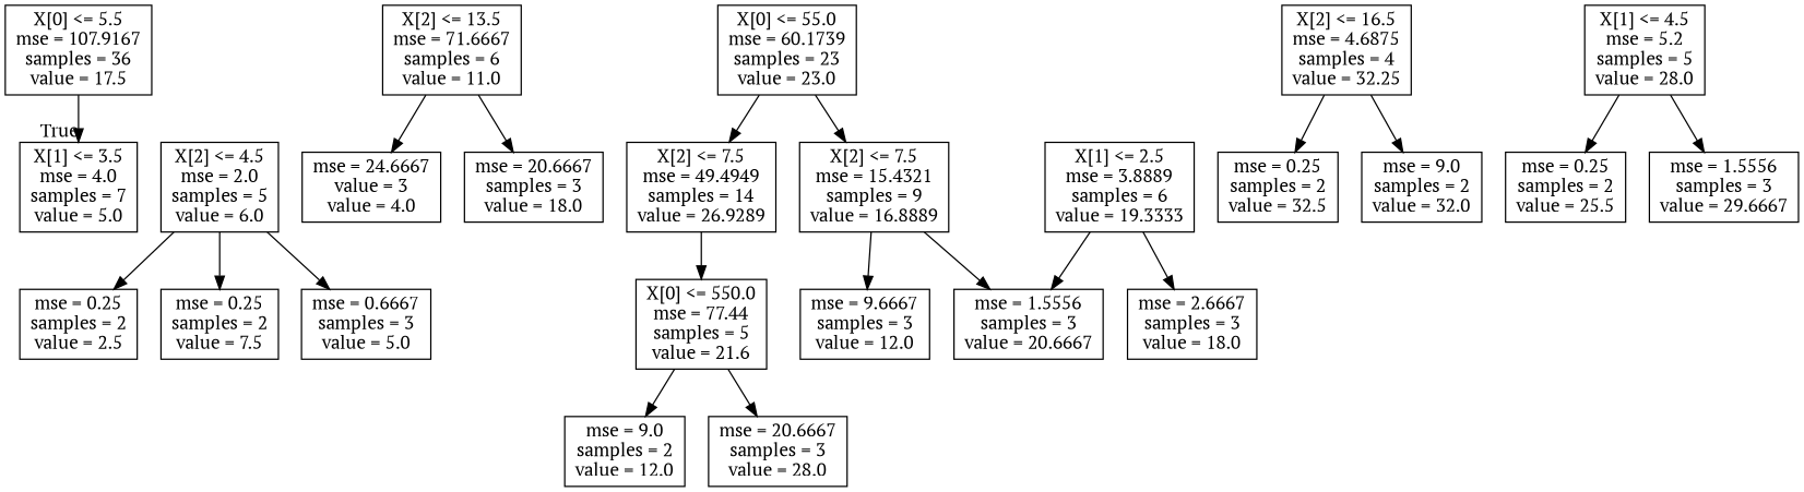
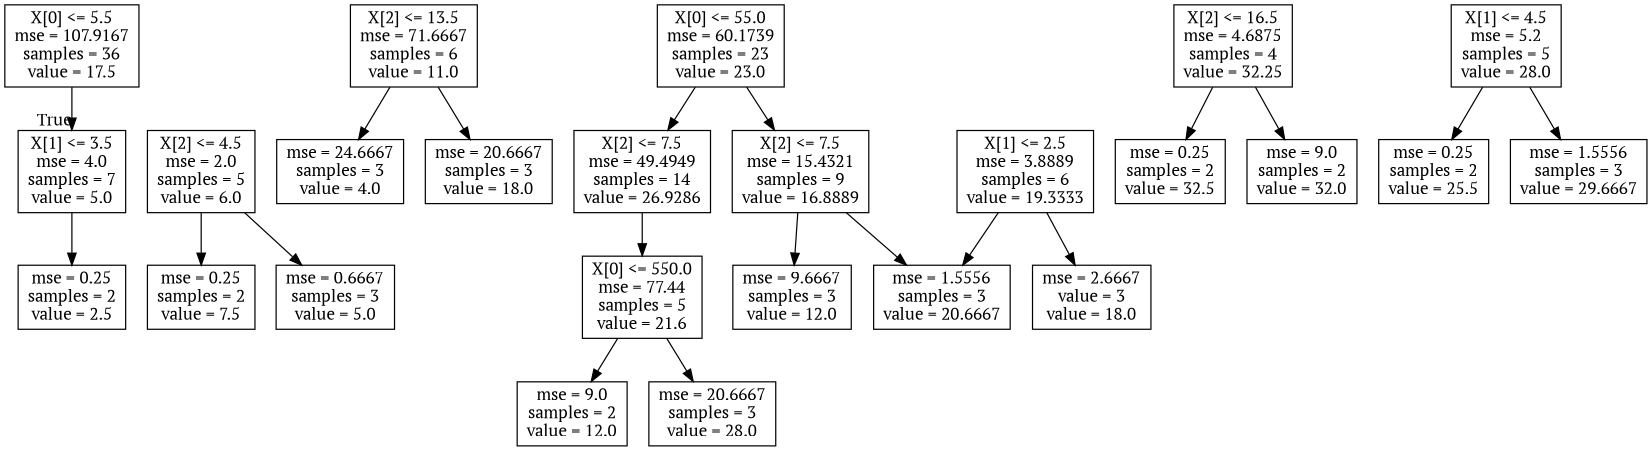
  digraph {
    fontname="PT Serif"
    node [fontname="PT Serif" shape=box]
    edge [fontname="PT Serif"]
    n1 [label="X[0] <= 5.5\nmse = 107.9167\nsamples = 36\nvalue = 17.5"]
    n2 [label="X[1] <= 3.5\nmse = 4.0\nsamples = 7\nvalue = 5.0"]
    n3 [label="mse = 0.25\nsamples = 2\nvalue = 2.5"]
    n4 [label="X[2] <= 4.5\nmse = 2.0\nsamples = 5\nvalue = 6.0"]
    n5 [label="mse = 0.25\nsamples = 2\nvalue = 7.5"]
    n6 [label="mse = 0.6667\nsamples = 3\nvalue = 5.0"]
    n7 [label="X[2] <= 13.5\nmse = 71.6667\nsamples = 6\nvalue = 11.0"]
-   n8 [label="mse = 24.6667\nvalue = 3\nvalue = 4.0"]
+   n8 [label="mse = 24.6667\nsamples = 3\nvalue = 4.0"]
    n9 [label="mse = 20.6667\nsamples = 3\nvalue = 18.0"]
    n10 [label="X[0] <= 55.0\nmse = 60.1739\nsamples = 23\nvalue = 23.0"]
    n11 [label="X[2] <= 7.5\nmse = 15.4321\nsamples = 9\nvalue = 16.8889"]
-   n12 [label="X[2] <= 7.5\nmse = 49.4949\nsamples = 14\nvalue = 26.9289"]
+   n12 [label="X[2] <= 7.5\nmse = 49.4949\nsamples = 14\nvalue = 26.9286"]
    n13 [label="mse = 9.6667\nsamples = 3\nvalue = 12.0"]
    n14 [label="mse = 1.5556\nsamples = 3\nvalue = 20.6667"]
    n15 [label="X[0] <= 550.0\nmse = 77.44\nsamples = 5\nvalue = 21.6"]
    n16 [label="X[1] <= 2.5\nmse = 3.8889\nsamples = 6\nvalue = 19.3333"]
-   n17 [label="mse = 2.6667\nsamples = 3\nvalue = 18.0"]
+   n17 [label="mse = 2.6667\nvalue = 3\nvalue = 18.0"]
    n18 [label="mse = 9.0\nsamples = 2\nvalue = 12.0"]
    n19 [label="mse = 20.6667\nsamples = 3\nvalue = 28.0"]
    n20 [label="X[2] <= 16.5\nmse = 4.6875\nsamples = 4\nvalue = 32.25"]
    n21 [label="mse = 0.25\nsamples = 2\nvalue = 32.5"]
    n22 [label="mse = 9.0\nsamples = 2\nvalue = 32.0"]
    n23 [label="X[1] <= 4.5\nmse = 5.2\nsamples = 5\nvalue = 28.0"]
    n24 [label="mse = 0.25\nsamples = 2\nvalue = 25.5"]
    n25 [label="mse = 1.5556\nsamples = 3\nvalue = 29.6667"]
    n1 -> n2 [headlabel=True labelangle=45 labeldistance=2.5]
-   n4 -> n3
+   n2 -> n3
    n4 -> n5
    n4 -> n6
    n7 -> n8
    n7 -> n9
    n10 -> n11
    n10 -> n12
    n11 -> n13
    n11 -> n14
    n12 -> n15
    n15 -> n18
    n15 -> n19
    n16 -> n14
    n16 -> n17
    n20 -> n21
    n20 -> n22
    n23 -> n24
    n23 -> n25
  }
